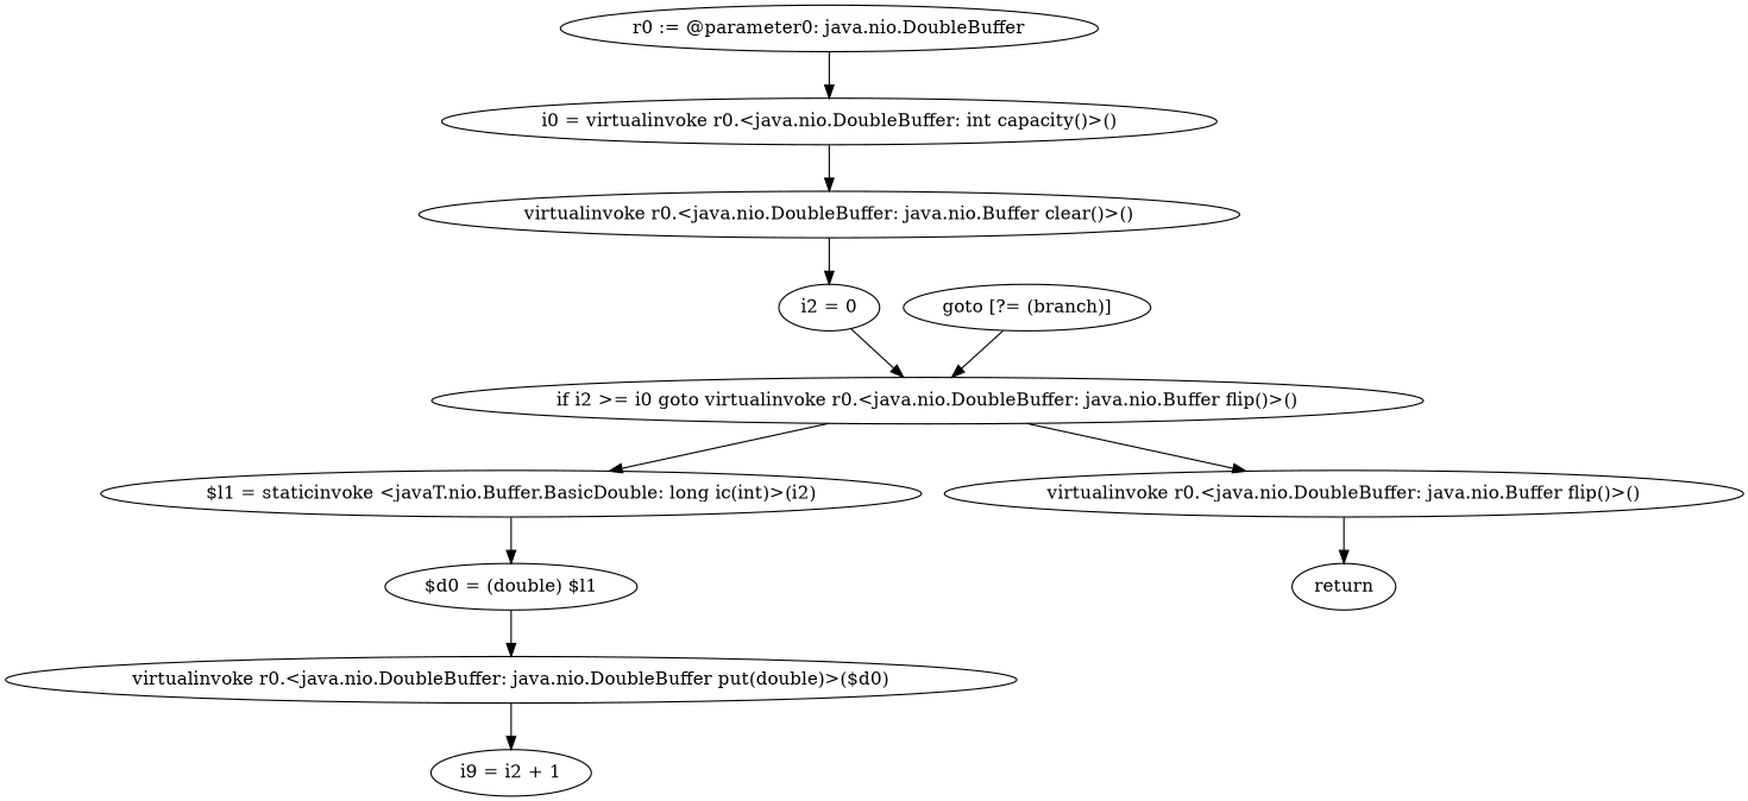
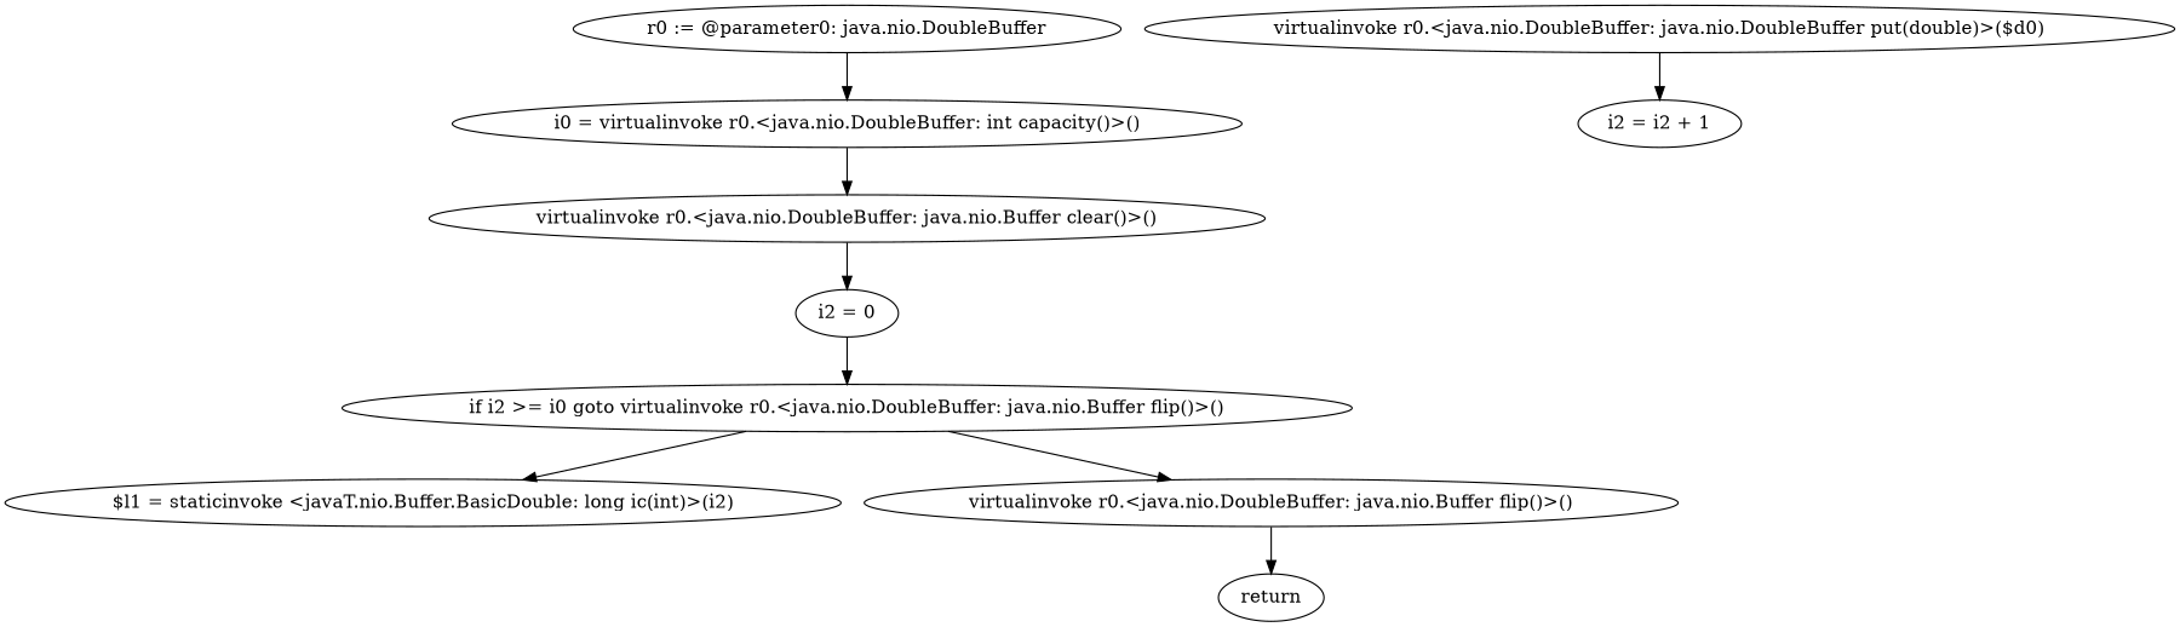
  digraph {
    "r0 := @parameter0: java.nio.DoubleBuffer"
    "i0 = virtualinvoke r0.<java.nio.DoubleBuffer: int capacity()>()"
    "virtualinvoke r0.<java.nio.DoubleBuffer: java.nio.Buffer clear()>()"
    "i2 = 0"
    "if i2 >= i0 goto virtualinvoke r0.<java.nio.DoubleBuffer: java.nio.Buffer flip()>()"
    "$l1 = staticinvoke <javaT.nio.Buffer.BasicDouble: long ic(int)>(i2)"
    "virtualinvoke r0.<java.nio.DoubleBuffer: java.nio.Buffer flip()>()"
-   "$d0 = (double) $l1"
    return
    "virtualinvoke r0.<java.nio.DoubleBuffer: java.nio.DoubleBuffer put(double)>($d0)"
-   "i2 = i2 + 1" [label="i9 = i2 + 1"]
-   "goto [?= (branch)]"
+   "i2 = i2 + 1"
    "r0 := @parameter0: java.nio.DoubleBuffer" -> "i0 = virtualinvoke r0.<java.nio.DoubleBuffer: int capacity()>()"
    "i0 = virtualinvoke r0.<java.nio.DoubleBuffer: int capacity()>()" -> "virtualinvoke r0.<java.nio.DoubleBuffer: java.nio.Buffer clear()>()"
    "virtualinvoke r0.<java.nio.DoubleBuffer: java.nio.Buffer clear()>()" -> "i2 = 0"
    "i2 = 0" -> "if i2 >= i0 goto virtualinvoke r0.<java.nio.DoubleBuffer: java.nio.Buffer flip()>()"
    "if i2 >= i0 goto virtualinvoke r0.<java.nio.DoubleBuffer: java.nio.Buffer flip()>()" -> "$l1 = staticinvoke <javaT.nio.Buffer.BasicDouble: long ic(int)>(i2)"
    "if i2 >= i0 goto virtualinvoke r0.<java.nio.DoubleBuffer: java.nio.Buffer flip()>()" -> "virtualinvoke r0.<java.nio.DoubleBuffer: java.nio.Buffer flip()>()"
-   "$l1 = staticinvoke <javaT.nio.Buffer.BasicDouble: long ic(int)>(i2)" -> "$d0 = (double) $l1"
    "virtualinvoke r0.<java.nio.DoubleBuffer: java.nio.Buffer flip()>()" -> return
-   "$d0 = (double) $l1" -> "virtualinvoke r0.<java.nio.DoubleBuffer: java.nio.DoubleBuffer put(double)>($d0)"
    "virtualinvoke r0.<java.nio.DoubleBuffer: java.nio.DoubleBuffer put(double)>($d0)" -> "i2 = i2 + 1"
-   "goto [?= (branch)]" -> "if i2 >= i0 goto virtualinvoke r0.<java.nio.DoubleBuffer: java.nio.Buffer flip()>()"
  }
